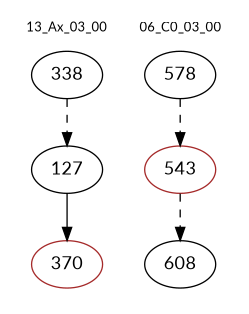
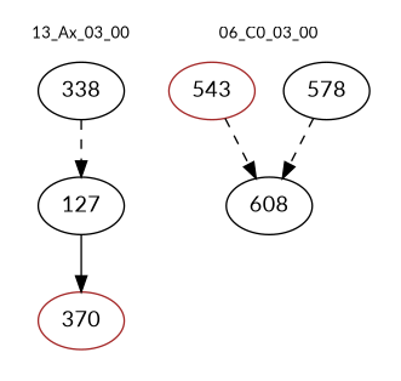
  digraph {
    fontname=Lato
    node [color=black fontname=Lato]
    edge [color=black fontname=Lato style=dashed]
    n1 [label=338]
    n2 [label=127]
    n3 [color=brown label=370]
    n4 [label=578]
    n5 [color=brown label=543]
    n6 [label=608]
    subgraph cluster_1 {
      color=white
      fontsize=10
      label="13_Ax_03_00"
      n1
      n2
      n3
    }
    subgraph cluster_2 {
      color=white
      fontsize=10
      label="06_C0_03_00"
      n4
      n5
      n6
    }
    n1 -> n2
    n2 -> n3 [style=solid]
-   n4 -> n5
+   n4 -> n6
    n5 -> n6
  }
